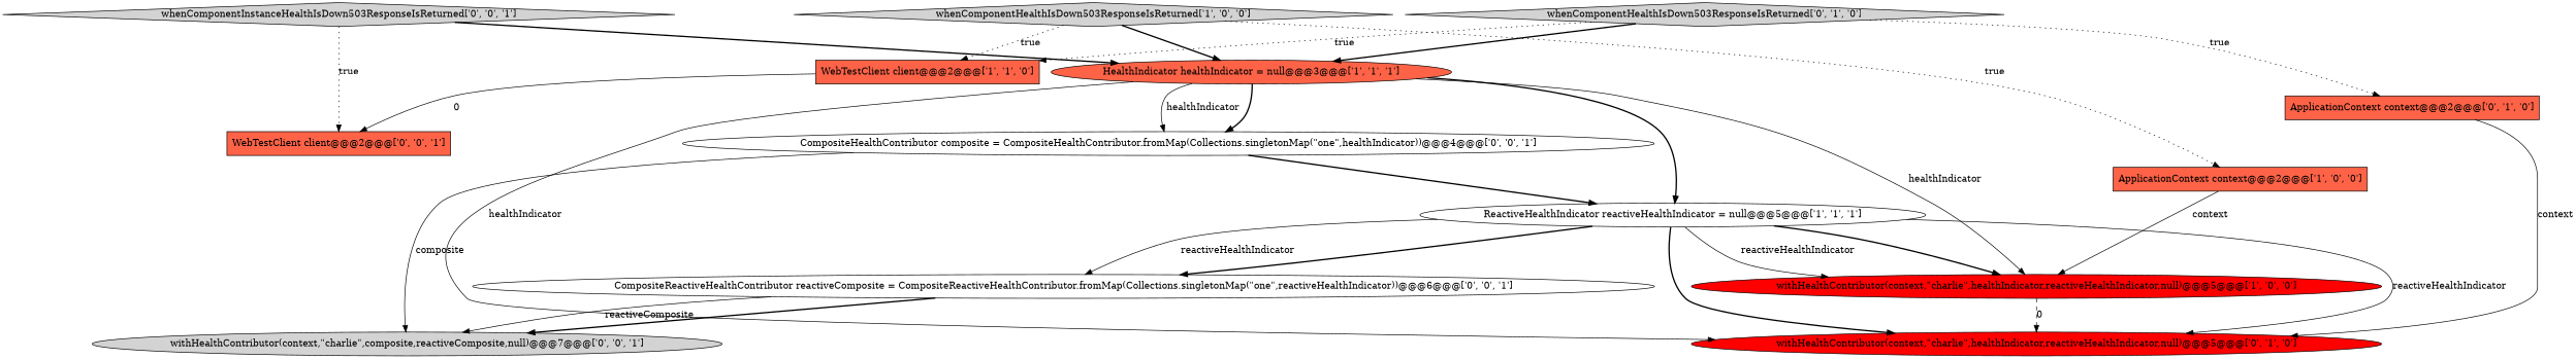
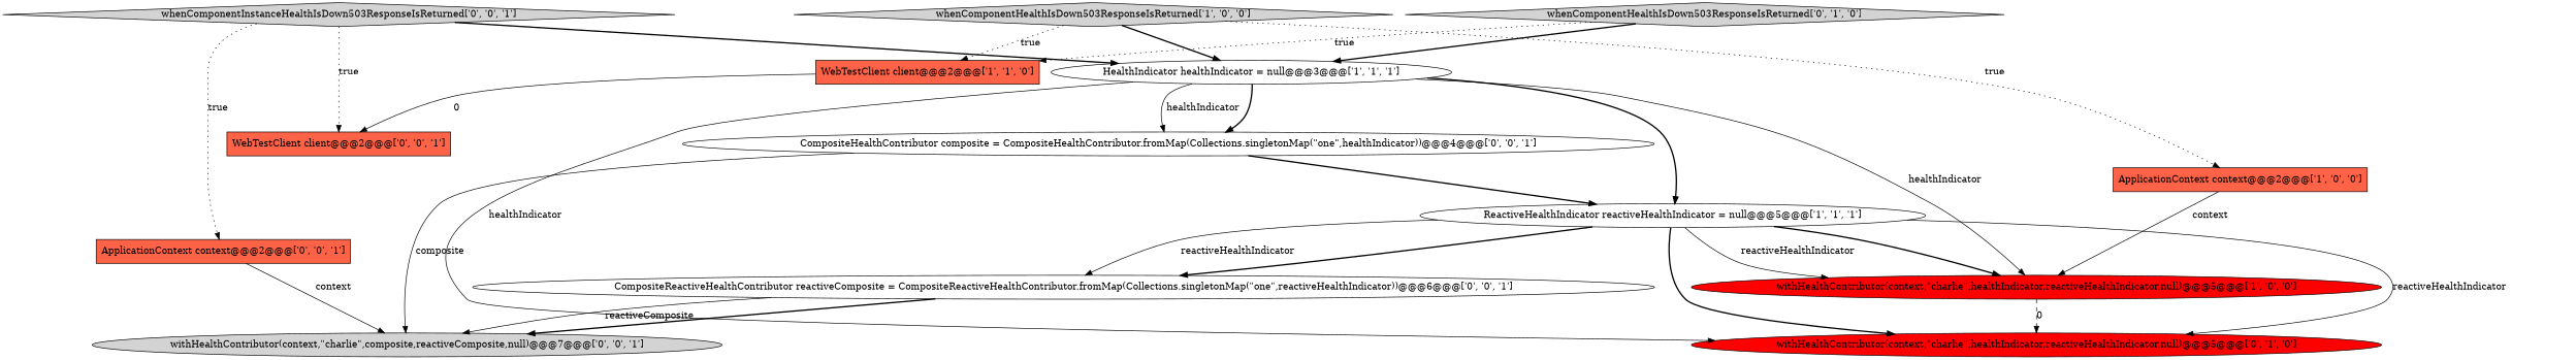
  digraph {
    node [fillcolor=tomato shape=ellipse style=filled]
    edge [style=solid]
-   n1 [label="ApplicationContext context@@@2@@@['0', '1', '0']" shape=box]
    n2 [fillcolor=red label="withHealthContributor(context,\"charlie\",healthIndicator,reactiveHealthIndicator,null)@@@5@@@['0', '1', '0']"]
    n3 [label="ApplicationContext context@@@2@@@['1', '0', '0']" shape=box]
    n4 [fillcolor=red label="withHealthContributor(context,\"charlie\",healthIndicator,reactiveHealthIndicator,null)@@@5@@@['1', '0', '0']"]
-   n5 [label="HealthIndicator healthIndicator = null@@@3@@@['1', '1', '1']"]
+   n5 [fillcolor=white label="HealthIndicator healthIndicator = null@@@3@@@['1', '1', '1']"]
    n6 [fillcolor=white label="CompositeHealthContributor composite = CompositeHealthContributor.fromMap(Collections.singletonMap(\"one\",healthIndicator))@@@4@@@['0', '0', '1']"]
    n7 [fillcolor=white label="ReactiveHealthIndicator reactiveHealthIndicator = null@@@5@@@['1', '1', '1']"]
    n8 [fillcolor=lightgray label="withHealthContributor(context,\"charlie\",composite,reactiveComposite,null)@@@7@@@['0', '0', '1']"]
    n9 [fillcolor=white label="CompositeReactiveHealthContributor reactiveComposite = CompositeReactiveHealthContributor.fromMap(Collections.singletonMap(\"one\",reactiveHealthIndicator))@@@6@@@['0', '0', '1']"]
    n10 [fillcolor=lightgray label="whenComponentHealthIsDown503ResponseIsReturned['1', '0', '0']" shape=diamond]
    n11 [label="WebTestClient client@@@2@@@['1', '1', '0']" shape=box]
    n12 [label="WebTestClient client@@@2@@@['0', '0', '1']" shape=box]
    n13 [fillcolor=lightgray label="whenComponentInstanceHealthIsDown503ResponseIsReturned['0', '0', '1']" shape=diamond]
+   n14 [label="ApplicationContext context@@@2@@@['0', '0', '1']" shape=box]
    n15 [fillcolor=lightgray label="whenComponentHealthIsDown503ResponseIsReturned['0', '1', '0']" shape=diamond]
-   n1 -> n2 [label=context]
    n3 -> n4 [label=context]
    n4 -> n2 [label=0 style=dashed]
    n5 -> n2 [label=healthIndicator]
    n5 -> n4 [label=healthIndicator]
    n5 -> n6 [style=bold]
    n5 -> n6 [label=healthIndicator]
    n5 -> n7 [style=bold]
    n6 -> n7 [style=bold]
    n6 -> n8 [label=composite]
    n7 -> n2 [label=reactiveHealthIndicator]
    n7 -> n2 [style=bold]
    n7 -> n4 [style=bold]
    n7 -> n4 [label=reactiveHealthIndicator]
    n7 -> n9 [style=bold]
    n7 -> n9 [label=reactiveHealthIndicator]
    n9 -> n8 [style=bold]
    n9 -> n8 [label=reactiveComposite]
    n10 -> n3 [label=true style=dotted]
    n10 -> n5 [style=bold]
    n10 -> n11 [label=true style=dotted]
    n11 -> n12 [label=0]
    n13 -> n5 [style=bold]
    n13 -> n12 [label=true style=dotted]
-   n15 -> n1 [label=true style=dotted]
+   n13 -> n14 [label=true style=dotted]
+   n14 -> n8 [label=context]
    n15 -> n5 [style=bold]
    n15 -> n11 [label=true style=dotted]
  }
